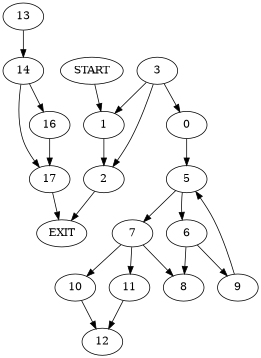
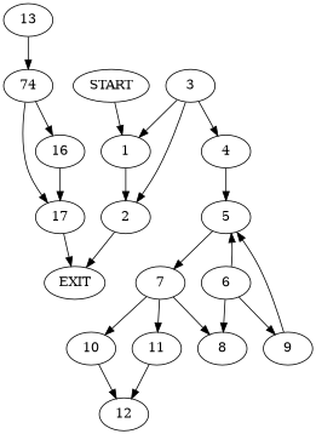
  digraph {
    n1 [label=START]
    1
    2
    n4 [label=EXIT]
    3
-   4 [label=0]
+   4
    5
    6
    7
    8
    9
    10
    11
    12
    13
-   14
+   14 [label=74]
    16
    17
    n1 -> 1
    1 -> 2
    2 -> n4
    3 -> 1
    3 -> 2
    3 -> 4
    4 -> 5
-   5 -> 6
+   6 -> 5
    5 -> 7
    6 -> 8
    6 -> 9
    7 -> 8
    7 -> 10
    7 -> 11
    9 -> 5
    10 -> 12
    11 -> 12
    13 -> 14
    14 -> 16
    14 -> 17
    16 -> 17
    17 -> n4
  }
